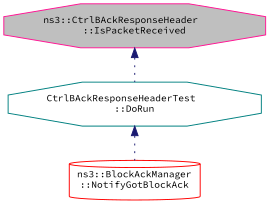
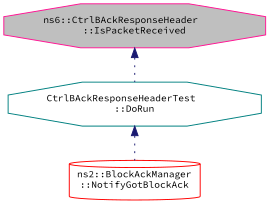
  digraph {
    fontname="Source Code Pro"
    rankdir=TB
    node [fillcolor=white fontname="Source Code Pro" fontsize=10 shape=octagon style=filled]
    edge [color=midnightblue dir=back fontname="Source Code Pro" fontsize=10 labelfontname=Helvetica labelfontsize=10 style=dotted]
-   n1 [color=deeppink fillcolor=grey75 fontcolor=black height=0.2 label="ns3::CtrlBAckResponseHeader\l::IsPacketReceived" width=0.4]
+   n1 [color=deeppink fillcolor=grey75 fontcolor=black height=0.2 label="ns6::CtrlBAckResponseHeader\l::IsPacketReceived" width=0.4]
    n2 [color=teal height=0.2 label="CtrlBAckResponseHeaderTest\l::DoRun" width=0.4]
-   n3 [color=red height=0.2 label="ns3::BlockAckManager\l::NotifyGotBlockAck" shape=cylinder width=0.4]
+   n3 [color=red height=0.2 label="ns2::BlockAckManager\l::NotifyGotBlockAck" shape=cylinder width=0.4]
    n1 -> n2
    n2 -> n3
  }
